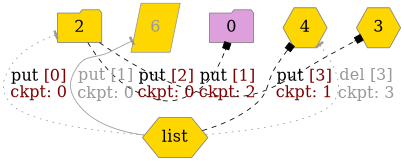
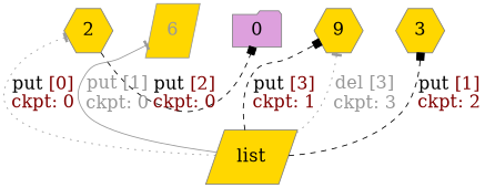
  digraph {
    rankdir=BT
    node [color="#808080" fillcolor=gold fontsize=20 shape=parallelogram style=filled hide3=true]
    edge [style=invis fontsize=20 labelangle=60.0 labeldistance=1 rotation=20]
    n1 [color="#999999" fontcolor="#999999" label=6 hide3=""]
-   n2 [label=2 shape=folder]
+   n2 [label=2 shape=hexagon]
    n3 [fillcolor=plum label=0 shape=folder]
-   n4 [label=4 shape=hexagon]
+   n4 [label=9 shape=hexagon]
    n5 [label=3 shape=hexagon]
-   n6 [label=list shape=hexagon]
+   n6 [label=list]
    subgraph sub_1 {
      rank=same
      n1
      n2
      n3
      n4
      n5
    }
    n1 -> n3 [fontsize="" labelangle="" labeldistance="" rotation=""]
    n2 -> n1 [fontsize="" labelangle="" labeldistance="" rotation=""]
    n2 -> n3 [arrowhead=box color=black label=<<font color="black">put</font><font color="#800000">&nbsp;[2]<br/>ckpt:&nbsp;0</font>> style=dashed]
    n3 -> n4 [fontsize="" labelangle="" labeldistance="" rotation=""]
    n4 -> n5 [fontsize="" labelangle="" labeldistance="" rotation=""]
    n6 -> n1 [arrowhead=tee color="#999999" fontcolor="#999999" label="put [1]\nckpt: 0" style=solid]
    n6 -> n2 [arrowhead=tee color="#999999" label=<<font color="black">put</font><font color="#800000">&nbsp;[0]<br/>ckpt:&nbsp;0</font>> style=dotted]
    n6 -> n4 [arrowhead=box color=black label=<<font color="black">put</font><font color="#800000">&nbsp;[3]<br/>ckpt:&nbsp;1</font>> style=dashed]
    n6 -> n4 [arrowhead=tee color="#999999" fontcolor="#999999" label="del [3]\nckpt: 3" style=dotted]
-   n2 -> n5 [arrowhead=box color=black label=<<font color="black">put</font><font color="#800000">&nbsp;[1]<br/>ckpt:&nbsp;2</font>> style=dashed]
+   n6 -> n5 [arrowhead=box color=black label=<<font color="black">put</font><font color="#800000">&nbsp;[1]<br/>ckpt:&nbsp;2</font>> style=dashed]
  }
